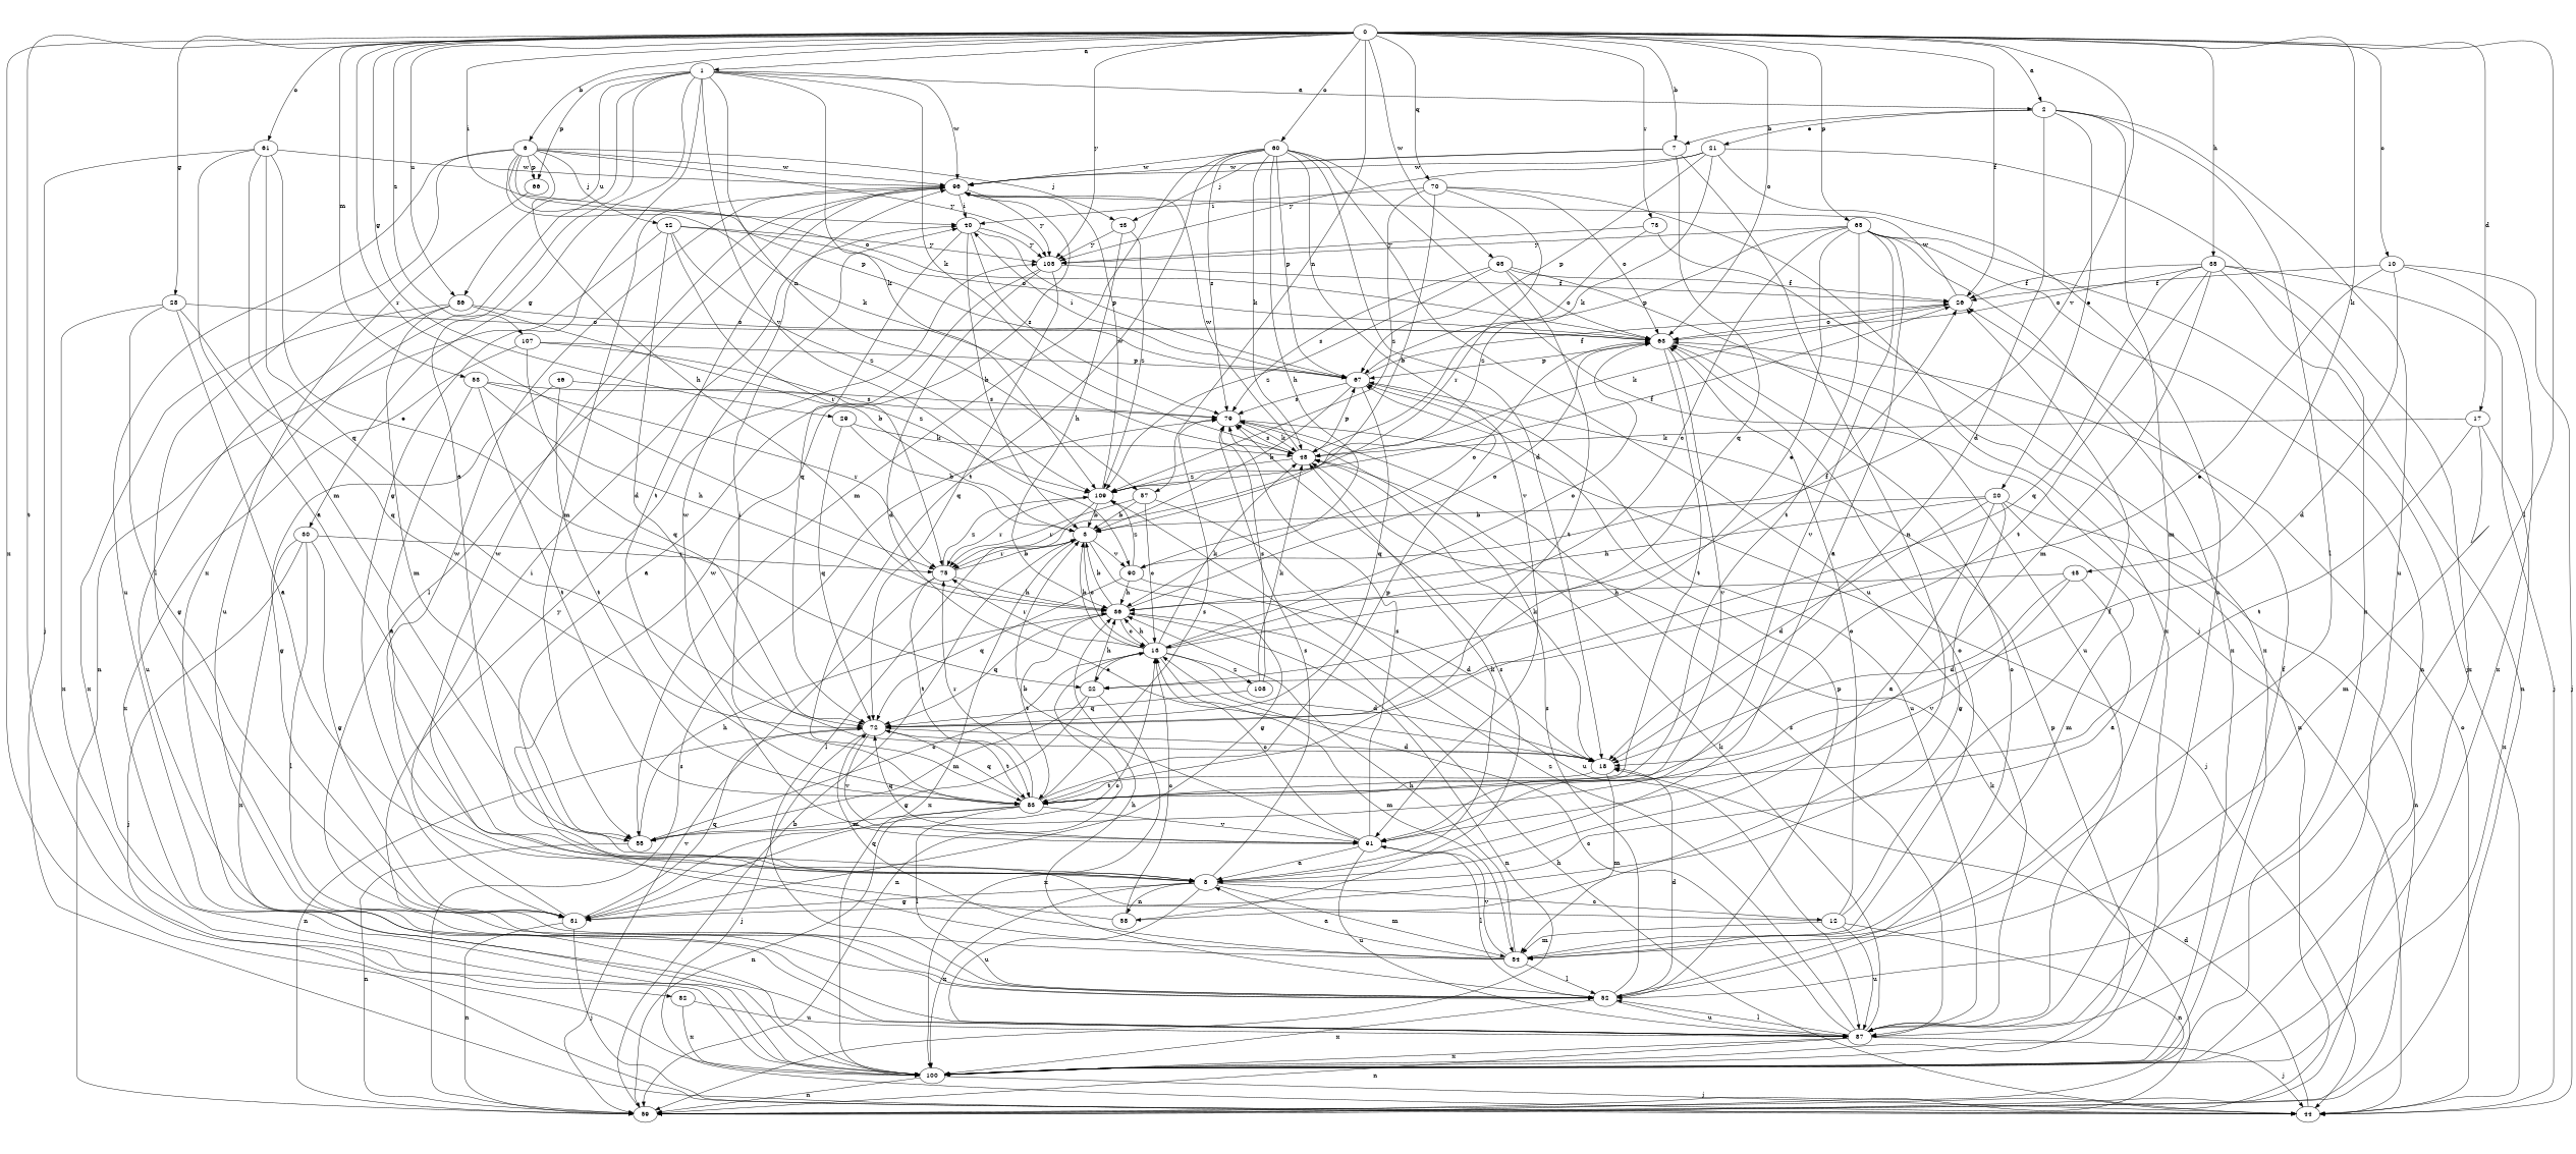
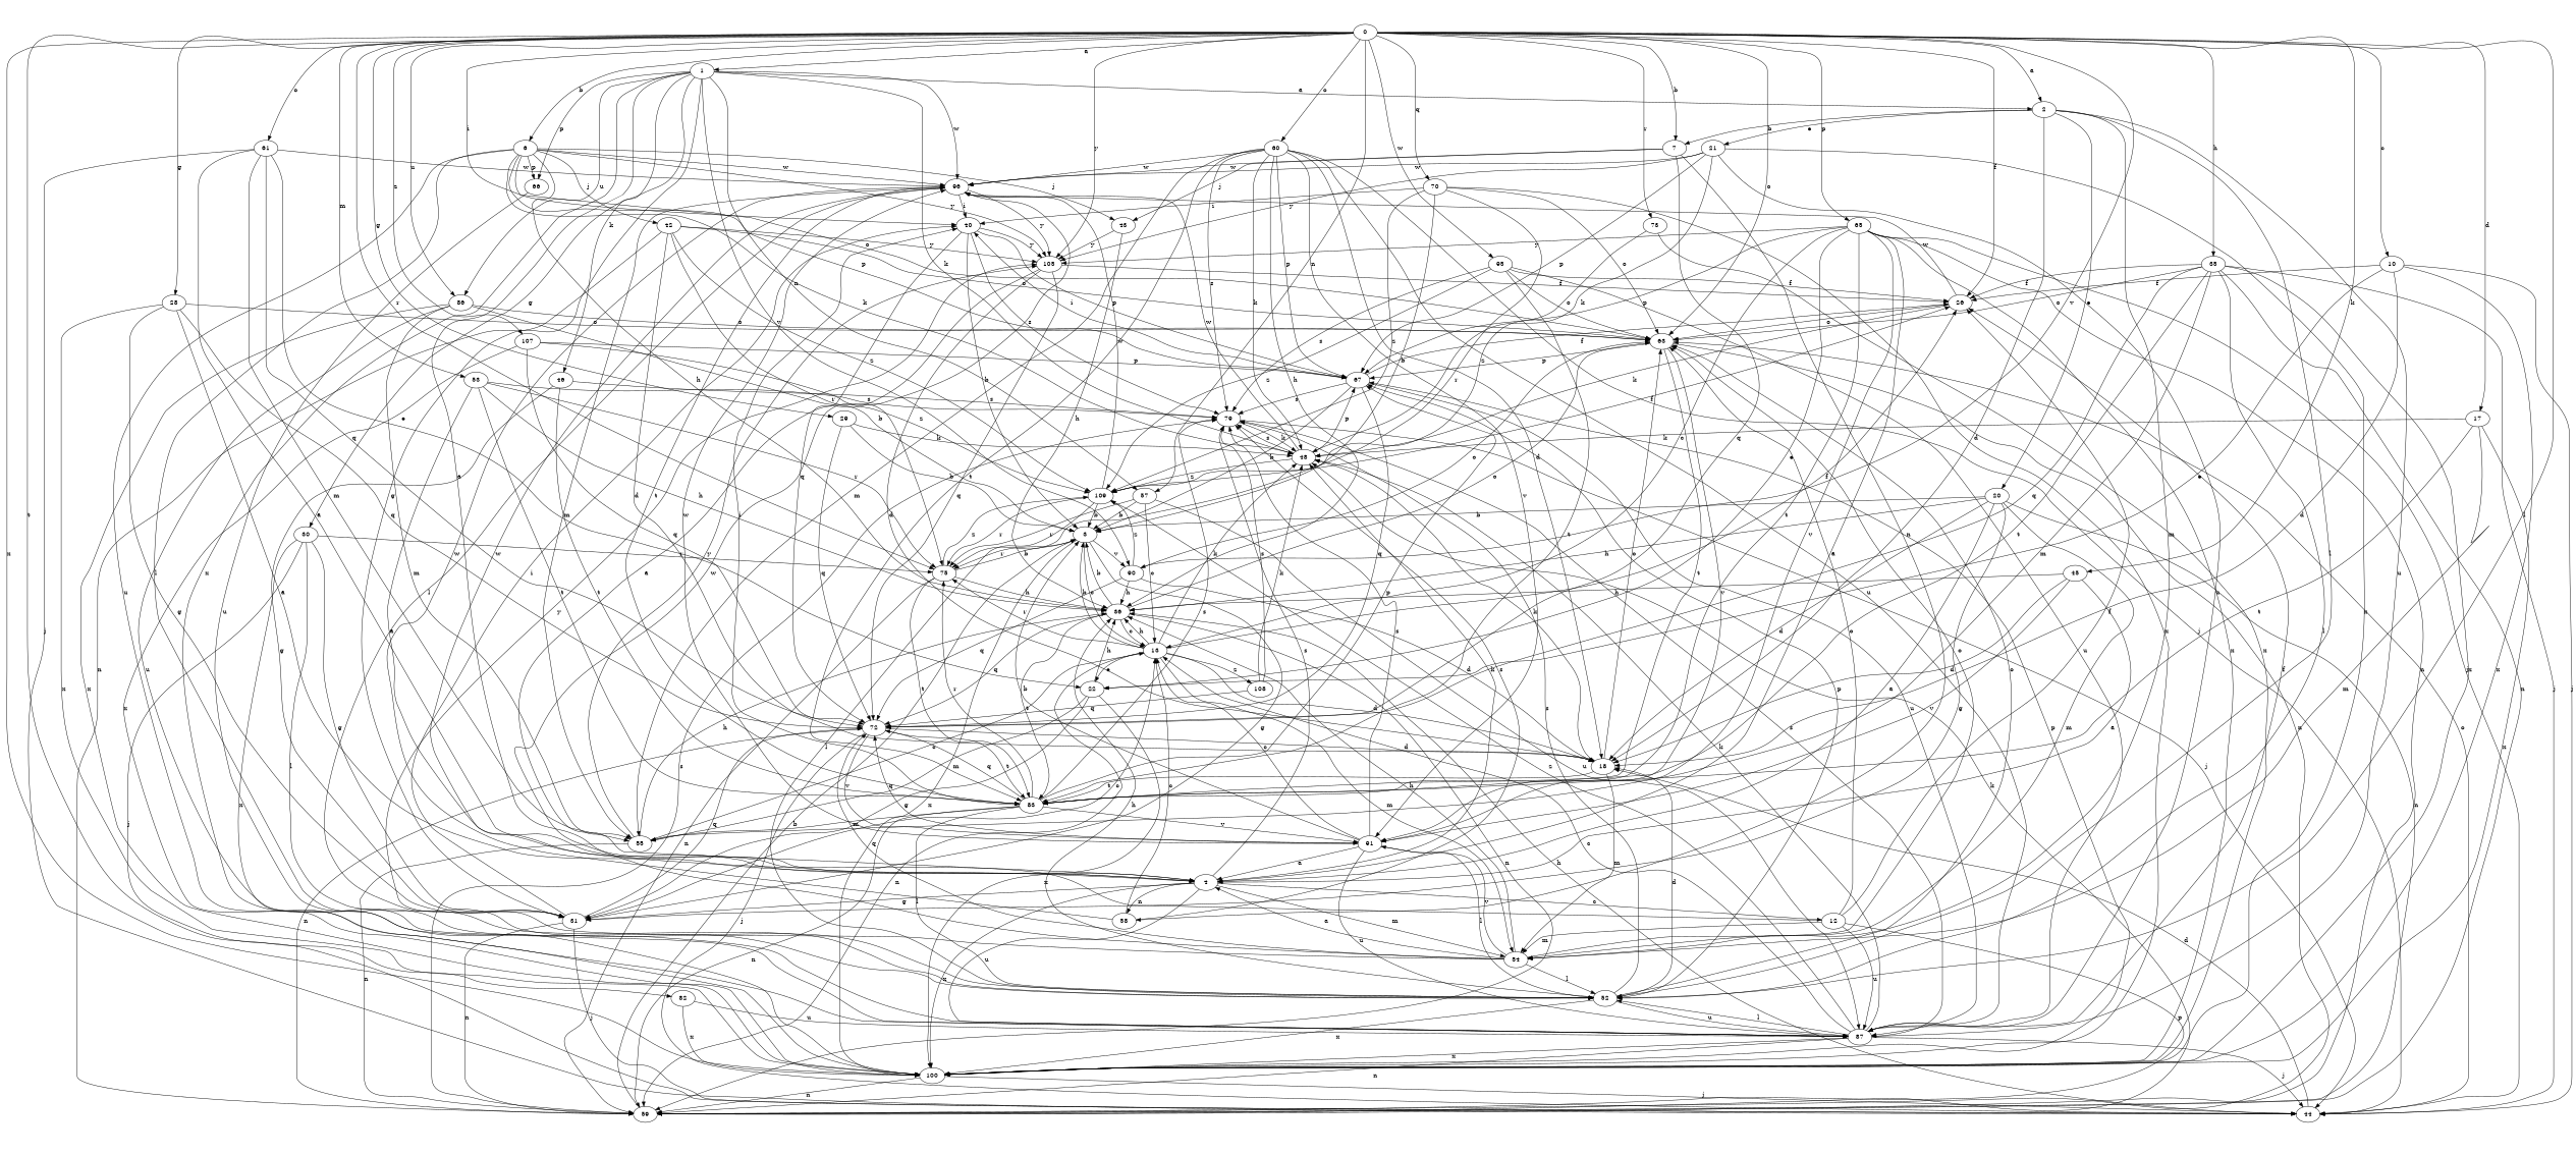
  strict digraph {
    0
    1
    2
    6
    7
    10
    17
    26
    28
    29
    35
    40
    45
    52
    53
    57
    60
    61
    63
    65
    70
    73
    75
    82
    86
    90
    95
    100
    105
    107
-   4 [label=8]
+   4
    30
    31
    46
    48
    66
    96
    18
    20
    21
    54
    87
    36
    42
    43
    67
    58
    72
    22
    44
    83
    n52 [label=3]
    59
    55
    79
    91
    13
    109
    12
    108
    0 -> 1 [label=a]
    0 -> 2 [label=a]
    0 -> 6 [label=b]
    0 -> 7 [label=b]
    0 -> 10 [label=c]
    0 -> 17 [label=d]
    0 -> 26 [label=f]
    0 -> 28 [label=g]
    0 -> 29 [label=g]
    0 -> 35 [label=h]
    0 -> 40 [label=i]
    0 -> 45 [label=k]
    0 -> 52 [label=l]
    0 -> 53 [label=m]
    0 -> 57 [label=n]
    0 -> 60 [label=o]
    0 -> 61 [label=o]
    0 -> 63 [label=o]
    0 -> 65 [label=p]
    0 -> 70 [label=q]
    0 -> 73 [label=r]
    0 -> 75 [label=r]
    0 -> 82 [label=t]
    0 -> 86 [label=u]
    0 -> 90 [label=v]
    0 -> 95 [label=w]
    0 -> 100 [label=x]
    0 -> 105 [label=y]
    0 -> 107 [label=z]
    1 -> 2 [label=a]
    1 -> 57 [label=n]
    1 -> 86 [label=u]
    1 -> 90 [label=v]
    1 -> 100 [label=x]
    1 -> 4 [label=a]
    1 -> 30 [label=g]
    1 -> 31 [label=g]
-   1 -> 109 [label=k]
+   1 -> 46 [label=k]
    1 -> 48 [label=k]
    1 -> 66 [label=p]
    1 -> 96 [label=w]
    2 -> 7 [label=b]
    2 -> 52 [label=l]
    2 -> 18 [label=d]
    2 -> 20 [label=e]
    2 -> 21 [label=e]
    2 -> 54 [label=m]
    2 -> 87 [label=u]
    6 -> 52 [label=l]
    6 -> 63 [label=o]
    6 -> 105 [label=y]
    6 -> 48 [label=k]
    6 -> 66 [label=p]
    6 -> 96 [label=w]
    6 -> 87 [label=u]
    6 -> 36 [label=h]
    6 -> 42 [label=j]
    6 -> 43 [label=j]
    6 -> 67 [label=p]
    7 -> 96 [label=w]
    7 -> 43 [label=j]
    7 -> 58 [label=n]
    7 -> 72 [label=q]
    10 -> 26 [label=f]
    10 -> 100 [label=x]
    10 -> 18 [label=d]
    10 -> 22 [label=e]
    10 -> 44 [label=j]
    17 -> 100 [label=x]
    17 -> 48 [label=k]
    17 -> 54 [label=m]
    17 -> 83 [label=t]
    26 -> 63 [label=o]
    26 -> 48 [label=k]
    26 -> 96 [label=w]
    28 -> 63 [label=o]
    28 -> 100 [label=x]
    28 -> 4 [label=a]
    28 -> 31 [label=g]
    28 -> 72 [label=q]
    29 -> 48 [label=k]
    29 -> 72 [label=q]
    29 -> n52 [label=b]
    35 -> 26 [label=f]
+   35 -> 52 [label=l]
    35 -> 63 [label=o]
    35 -> 100 [label=x]
    35 -> 72 [label=q]
    35 -> 44 [label=j]
    35 -> 83 [label=t]
    35 -> 59 [label=n]
    35 -> 55 [label=m]
    40 -> 105 [label=y]
    40 -> 67 [label=p]
    40 -> 72 [label=q]
    40 -> n52 [label=b]
    40 -> 79 [label=s]
    45 -> 4 [label=a]
    45 -> 18 [label=d]
    45 -> 36 [label=h]
    45 -> 91 [label=v]
    52 -> 63 [label=o]
    52 -> 100 [label=x]
    52 -> 18 [label=d]
    52 -> 87 [label=u]
    52 -> 36 [label=h]
    52 -> 67 [label=p]
    52 -> 79 [label=s]
    53 -> 75 [label=r]
    53 -> 4 [label=a]
    53 -> 36 [label=h]
    53 -> 83 [label=t]
    53 -> 79 [label=s]
    57 -> 75 [label=r]
    57 -> 87 [label=u]
    57 -> n52 [label=b]
    57 -> 13 [label=c]
    60 -> 48 [label=k]
    60 -> 96 [label=w]
    60 -> 18 [label=d]
    60 -> 87 [label=u]
    60 -> 36 [label=h]
    60 -> 67 [label=p]
    60 -> 44 [label=j]
    60 -> 83 [label=t]
    60 -> 55 [label=m]
    60 -> 79 [label=s]
    60 -> 91 [label=v]
    61 -> 4 [label=a]
    61 -> 96 [label=w]
    61 -> 72 [label=q]
    61 -> 22 [label=e]
    61 -> 44 [label=j]
    61 -> 55 [label=m]
    63 -> 67 [label=p]
    63 -> 83 [label=t]
    63 -> 59 [label=n]
    63 -> 91 [label=v]
    65 -> 100 [label=x]
    65 -> 105 [label=y]
    65 -> 4 [label=a]
    65 -> 67 [label=p]
    65 -> 22 [label=e]
    65 -> 44 [label=j]
    65 -> 83 [label=t]
    65 -> 59 [label=n]
    65 -> 91 [label=v]
    65 -> 13 [label=c]
    70 -> 40 [label=i]
    70 -> 63 [label=o]
    70 -> 75 [label=r]
    70 -> 100 [label=x]
    70 -> n52 [label=b]
    70 -> 109 [label=z]
    73 -> 100 [label=x]
    73 -> 109 [label=z]
    75 -> 36 [label=h]
    75 -> 83 [label=t]
    75 -> n52 [label=b]
-   75 -> 59 [label=v]
+   75 -> 59 [label=n]
    75 -> 109 [label=z]
    82 -> 100 [label=x]
    82 -> 87 [label=u]
    86 -> 63 [label=o]
    86 -> 100 [label=x]
    86 -> 87 [label=u]
    86 -> n52 [label=b]
    86 -> 55 [label=m]
    90 -> 63 [label=o]
    90 -> 18 [label=d]
    90 -> 36 [label=h]
    90 -> 72 [label=q]
    90 -> 109 [label=z]
    95 -> 26 [label=f]
    95 -> 63 [label=o]
    95 -> 87 [label=u]
    95 -> 83 [label=t]
    95 -> 79 [label=s]
    95 -> 109 [label=z]
    100 -> 67 [label=p]
    100 -> 44 [label=j]
    100 -> 59 [label=n]
    105 -> 26 [label=f]
    105 -> 4 [label=a]
    105 -> 18 [label=d]
    105 -> 72 [label=q]
    107 -> 100 [label=x]
    107 -> 67 [label=p]
    107 -> 72 [label=q]
    107 -> 109 [label=z]
    4 -> 100 [label=x]
    4 -> 31 [label=g]
    4 -> 48 [label=k]
    4 -> 54 [label=m]
    4 -> 87 [label=u]
    4 -> 58 [label=n]
    4 -> 79 [label=s]
    4 -> 12 [label=c]
    30 -> 52 [label=l]
    30 -> 75 [label=r]
    30 -> 100 [label=x]
    30 -> 31 [label=g]
    30 -> 44 [label=j]
    31 -> 40 [label=i]
    31 -> 72 [label=q]
    31 -> 44 [label=j]
    31 -> 59 [label=n]
    31 -> 13 [label=c]
    46 -> 31 [label=g]
    46 -> 83 [label=t]
    46 -> 79 [label=s]
    48 -> 96 [label=w]
    48 -> 67 [label=p]
    48 -> 79 [label=s]
    48 -> 109 [label=z]
    66 -> 87 [label=u]
    96 -> 40 [label=i]
    96 -> 52 [label=l]
    96 -> 105 [label=y]
    96 -> 83 [label=t]
    96 -> 55 [label=m]
-   13 -> 63 [label=o]
+   18 -> 63 [label=o]
    18 -> 48 [label=k]
    18 -> 54 [label=m]
    18 -> 83 [label=t]
    20 -> 4 [label=a]
    20 -> 31 [label=g]
    20 -> 18 [label=d]
    20 -> 54 [label=m]
    20 -> 36 [label=h]
    20 -> n52 [label=b]
    20 -> 59 [label=n]
    21 -> 100 [label=x]
    21 -> 105 [label=y]
    21 -> 48 [label=k]
    21 -> 96 [label=w]
    21 -> 87 [label=u]
    21 -> 67 [label=p]
    54 -> 52 [label=l]
    54 -> 63 [label=o]
    54 -> 105 [label=y]
    54 -> 4 [label=a]
    54 -> 96 [label=w]
    54 -> 36 [label=h]
    54 -> 72 [label=q]
    54 -> 91 [label=v]
    87 -> 26 [label=f]
    87 -> 52 [label=l]
    87 -> 100 [label=x]
    87 -> 48 [label=k]
    87 -> 44 [label=j]
    87 -> 59 [label=n]
    87 -> 79 [label=s]
    87 -> 13 [label=c]
    87 -> 109 [label=z]
    36 -> 63 [label=o]
    36 -> 72 [label=q]
    36 -> 83 [label=t]
    36 -> n52 [label=b]
    36 -> 59 [label=n]
    36 -> 13 [label=c]
    42 -> 63 [label=o]
    42 -> 75 [label=r]
    42 -> 105 [label=y]
    42 -> 18 [label=d]
    42 -> 59 [label=n]
    42 -> 109 [label=z]
    43 -> 105 [label=y]
    43 -> 36 [label=h]
-   43 -> 109 [label=z]
    67 -> 26 [label=f]
    67 -> 40 [label=i]
    67 -> 87 [label=u]
    67 -> 72 [label=q]
    67 -> n52 [label=b]
    67 -> 79 [label=s]
    58 -> 96 [label=w]
    58 -> 79 [label=s]
    58 -> 13 [label=c]
    72 -> 18 [label=d]
    72 -> 44 [label=j]
    72 -> 83 [label=t]
    72 -> 59 [label=n]
    72 -> 91 [label=v]
    22 -> 100 [label=x]
    22 -> 31 [label=g]
    22 -> 36 [label=h]
    22 -> 55 [label=m]
    44 -> 63 [label=o]
    44 -> 18 [label=d]
    44 -> 36 [label=h]
    83 -> 40 [label=i]
    83 -> 52 [label=l]
    83 -> 75 [label=r]
    83 -> 67 [label=p]
    83 -> 72 [label=q]
    83 -> 59 [label=n]
    83 -> 55 [label=m]
    83 -> 79 [label=s]
    83 -> 91 [label=v]
    n52 -> 75 [label=r]
    n52 -> 90 [label=v]
    n52 -> 100 [label=x]
    n52 -> 31 [label=g]
    n52 -> 13 [label=c]
    59 -> 48 [label=k]
    59 -> n52 [label=b]
    59 -> 79 [label=s]
-   73 -> 105 [label=y]
+   55 -> 105 [label=y]
    55 -> 36 [label=h]
    55 -> 59 [label=n]
    55 -> 13 [label=c]
    79 -> 48 [label=k]
    79 -> 44 [label=j]
    91 -> 52 [label=l]
    91 -> 4 [label=a]
    91 -> 96 [label=w]
    91 -> 87 [label=u]
    91 -> 72 [label=q]
    91 -> n52 [label=b]
    91 -> 79 [label=s]
    91 -> 13 [label=c]
    13 -> 26 [label=f]
    13 -> 75 [label=r]
    13 -> 48 [label=k]
    13 -> 18 [label=d]
    13 -> 54 [label=m]
    13 -> 36 [label=h]
    13 -> 22 [label=e]
    13 -> n52 [label=b]
    13 -> 59 [label=n]
    13 -> 108 [label=z]
    109 -> 26 [label=f]
    109 -> 52 [label=l]
    109 -> 75 [label=r]
    109 -> 96 [label=w]
    109 -> n52 [label=b]
    12 -> 26 [label=f]
    12 -> 63 [label=o]
    12 -> 96 [label=w]
    12 -> 54 [label=m]
    12 -> 87 [label=u]
-   12 -> 59 [label=n]
+   12 -> 59 [label=p]
    108 -> 48 [label=k]
    108 -> 72 [label=q]
    108 -> 79 [label=s]
  }
